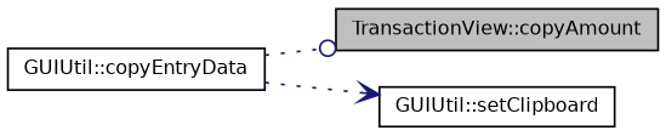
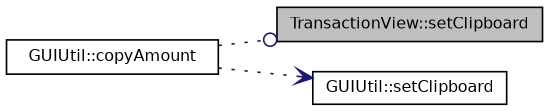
  digraph {
    rankdir=LR
    node [color=black fillcolor=white fontname=Helvetica fontsize=10 shape=record style=filled]
    edge [color=midnightblue fontname=Helvetica fontsize=10 labelfontname=Helvetica labelfontsize=10 style=dotted]
-   n1 [fillcolor=grey75 fontcolor=black height=0.2 label="TransactionView::copyAmount" width=0.4]
-   n2 [height=0.2 label="GUIUtil::copyEntryData" width=0.4]
+   n1 [fillcolor=grey75 fontcolor=black height=0.2 label="TransactionView::setClipboard" width=0.4]
+   n2 [height=0.2 label="GUIUtil::copyAmount" width=0.4]
    n3 [height=0.2 label="GUIUtil::setClipboard" width=0.4]
    n2 -> n1 [arrowhead=odot]
    n2 -> n3 [arrowhead=vee]
  }
